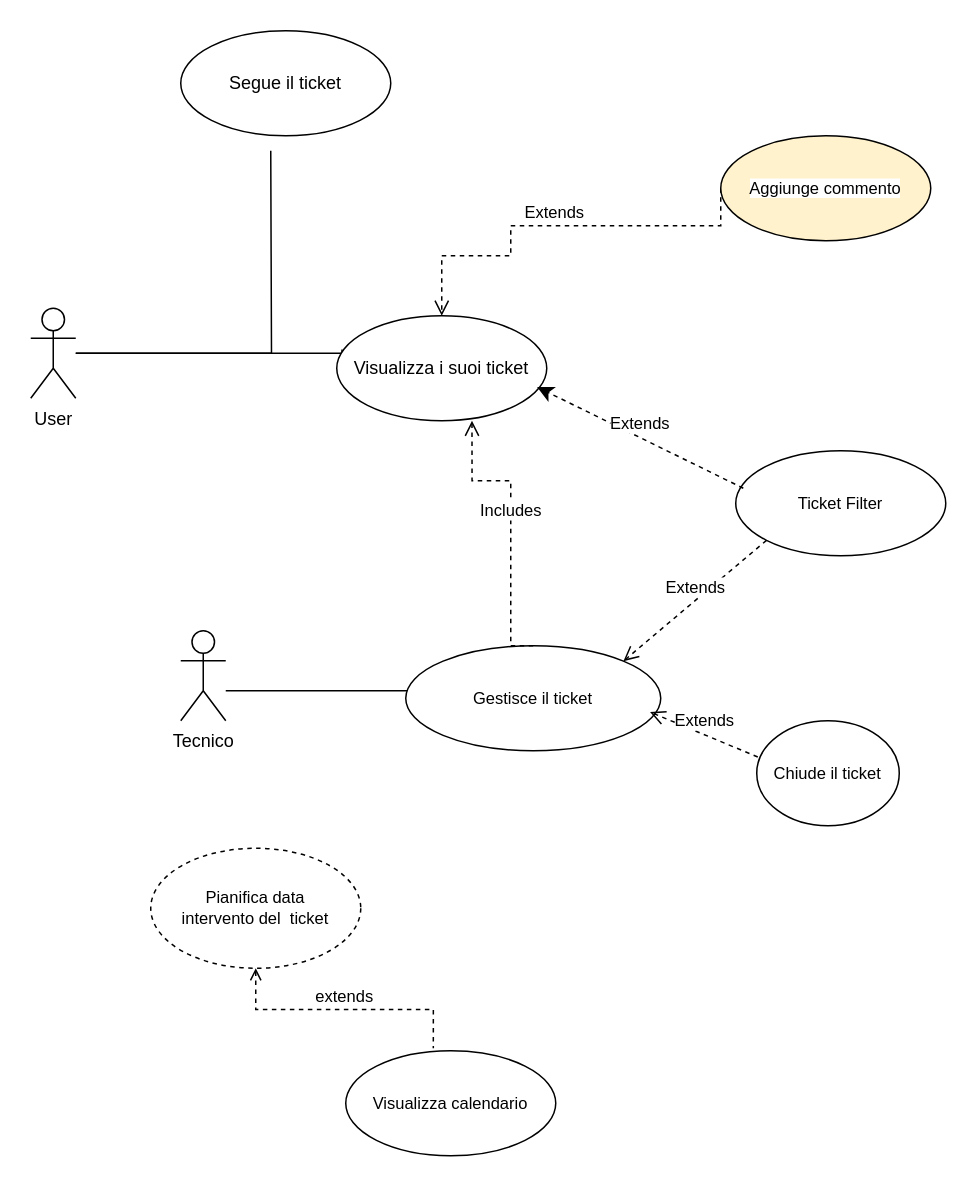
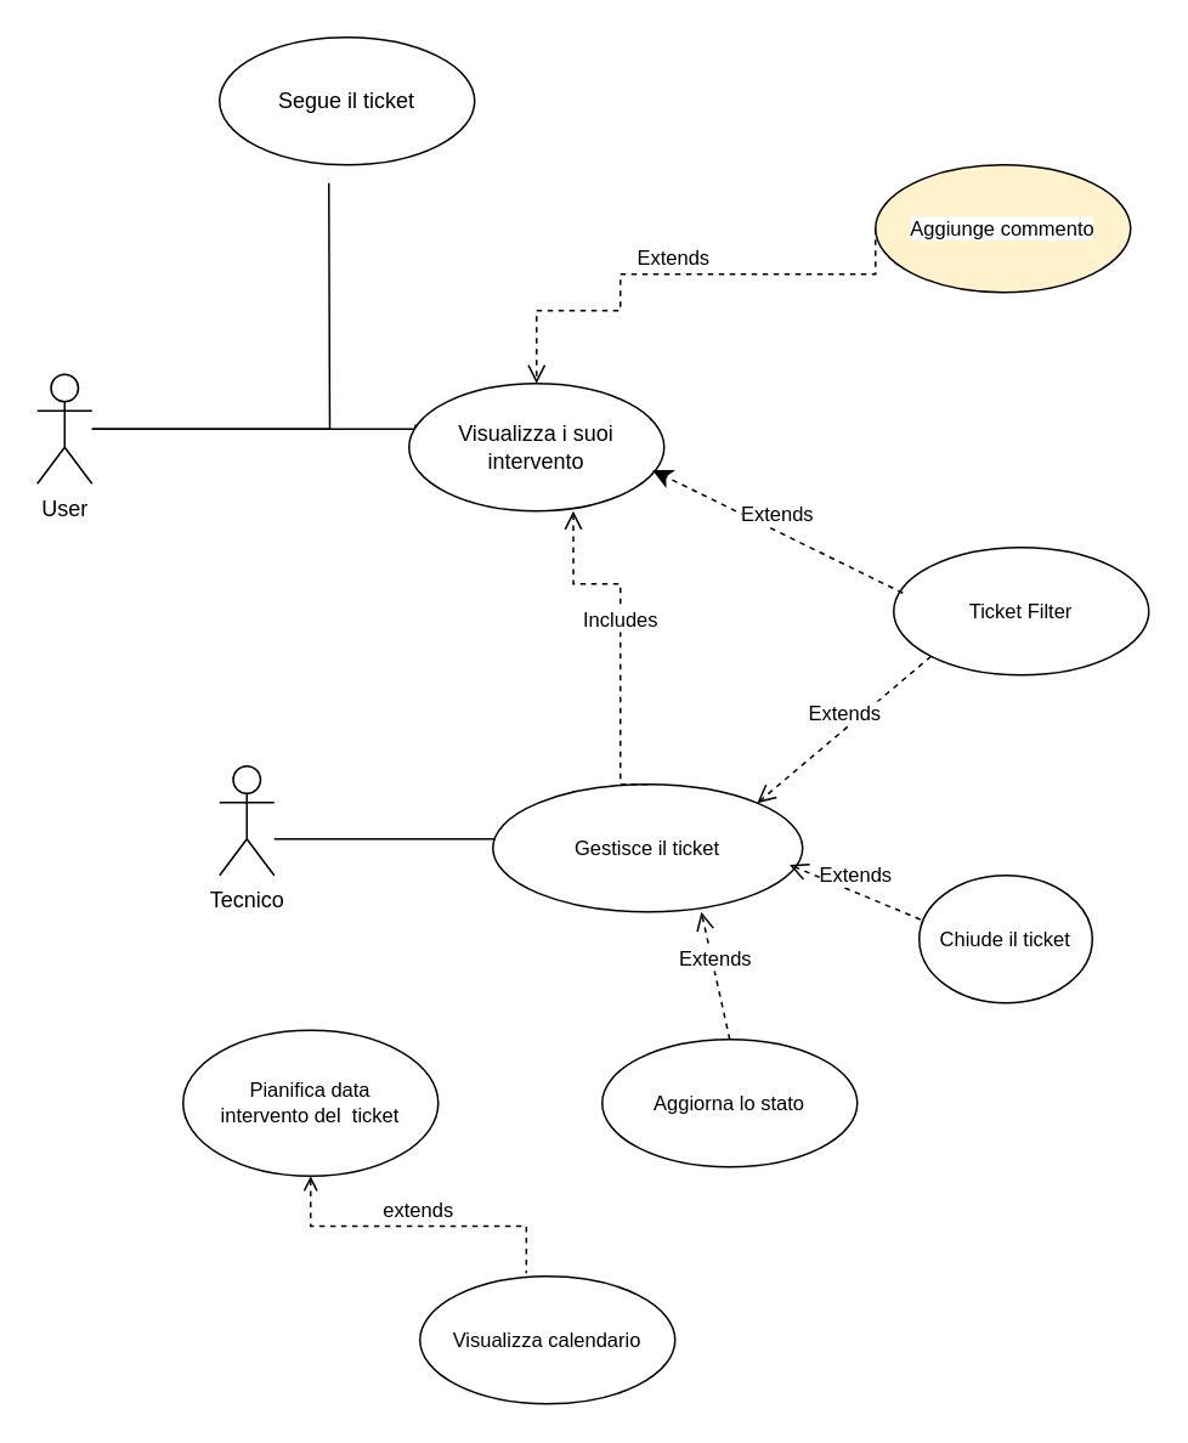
  <mxCell id="0" />
  <mxCell id="1" parent="0" />
  <mxCell id="2" style="edgeStyle=orthogonalEdgeStyle;shape=connector;rounded=0;orthogonalLoop=1;jettySize=auto;html=1;entryX=0.025;entryY=0.321;entryDx=0;entryDy=0;strokeColor=default;align=center;verticalAlign=middle;fontFamily=Helvetica;fontSize=11;fontColor=default;labelBackgroundColor=default;endArrow=none;endFill=0;entryPerimeter=0;" edge="1" parent="1" source="4" target="7"><mxGeometry relative="1" as="geometry"><Array as="points"><mxPoint x="228" y="235" /><mxPoint x="228" y="233" /></Array></mxGeometry></mxCell>
  <mxCell id="3" style="edgeStyle=orthogonalEdgeStyle;shape=connector;rounded=0;orthogonalLoop=1;jettySize=auto;html=1;strokeColor=default;align=center;verticalAlign=middle;fontFamily=Helvetica;fontSize=11;fontColor=default;labelBackgroundColor=default;endArrow=none;endFill=0;" edge="1" parent="1" source="4"><mxGeometry relative="1" as="geometry"><mxPoint x="180" y="100" as="targetPoint" /></mxGeometry></mxCell>
  <mxCell id="4" value="User" style="shape=umlActor;verticalLabelPosition=bottom;verticalAlign=top;html=1;outlineConnect=0;" parent="1" vertex="1"><mxGeometry x="20" y="205" width="30" height="60" as="geometry" /></mxCell>
  <mxCell id="5" style="edgeStyle=orthogonalEdgeStyle;shape=connector;rounded=0;orthogonalLoop=1;jettySize=auto;html=1;strokeColor=default;align=center;verticalAlign=middle;fontFamily=Helvetica;fontSize=11;fontColor=default;labelBackgroundColor=default;endArrow=none;endFill=0;" edge="1" parent="1" source="6" target="14"><mxGeometry relative="1" as="geometry"><Array as="points"><mxPoint x="265" y="460" /><mxPoint x="265" y="460" /></Array></mxGeometry></mxCell>
  <mxCell id="6" value="Tecnico" style="shape=umlActor;verticalLabelPosition=bottom;verticalAlign=top;html=1;outlineConnect=0;" parent="1" vertex="1"><mxGeometry x="120" y="420" width="30" height="60" as="geometry" /></mxCell>
- <mxCell id="7" value="Visualizza i suoi ticket" style="ellipse;whiteSpace=wrap;html=1;" parent="1" vertex="1"><mxGeometry x="224" y="210" width="140" height="70" as="geometry" /></mxCell>
+ <mxCell id="7" value="Visualizza i suoi intervento" style="ellipse;whiteSpace=wrap;html=1;" parent="1" vertex="1"><mxGeometry x="224" y="210" width="140" height="70" as="geometry" /></mxCell>
  <mxCell id="8" value="Segue il ticket" style="ellipse;whiteSpace=wrap;html=1;" parent="1" vertex="1"><mxGeometry x="120" y="20" width="140" height="70" as="geometry" /></mxCell>
  <mxCell id="9" value="Extends" style="html=1;verticalAlign=bottom;endArrow=open;dashed=1;endSize=8;curved=0;rounded=0;strokeColor=default;align=center;fontFamily=Helvetica;fontSize=11;fontColor=default;labelBackgroundColor=default;edgeStyle=orthogonalEdgeStyle;entryX=0.5;entryY=0;entryDx=0;entryDy=0;exitX=0;exitY=0.5;exitDx=0;exitDy=0;" parent="1" target="7" edge="1" source="10"><mxGeometry x="0.004" relative="1" as="geometry"><mxPoint x="370" y="102.63" as="sourcePoint" /><mxPoint x="273.497" y="6.379" as="targetPoint" /><mxPoint as="offset" /><Array as="points"><mxPoint x="480" y="150" /><mxPoint x="340" y="150" /><mxPoint x="340" y="170" /><mxPoint x="294" y="170" /></Array></mxGeometry></mxCell>
  <mxCell id="10" value="Aggiunge commento" style="ellipse;whiteSpace=wrap;html=1;fontFamily=Helvetica;fontSize=11;fontColor=default;labelBackgroundColor=default;fillColor=#fff2cc;" parent="1" vertex="1"><mxGeometry x="480" y="90" width="140" height="70" as="geometry" /></mxCell>
  <mxCell id="11" value="Visualizza calendario" style="ellipse;whiteSpace=wrap;html=1;fontFamily=Helvetica;fontSize=11;fontColor=default;labelBackgroundColor=default;" parent="1" vertex="1"><mxGeometry x="230" y="700" width="140" height="70" as="geometry" /></mxCell>
- <mxCell id="12" value="Pianifica data&lt;div&gt;intervento del&amp;nbsp; ticket&lt;/div&gt;" style="ellipse;whiteSpace=wrap;html=1;fontFamily=Helvetica;fontSize=11;fontColor=default;labelBackgroundColor=default;dashed=1;" parent="1" vertex="1"><mxGeometry x="100" y="565" width="140" height="80" as="geometry" /></mxCell>
+ <mxCell id="12" value="Pianifica data&lt;div&gt;intervento del&amp;nbsp; ticket&lt;/div&gt;" style="ellipse;whiteSpace=wrap;html=1;fontFamily=Helvetica;fontSize=11;fontColor=default;labelBackgroundColor=default;" parent="1" vertex="1"><mxGeometry x="100" y="565" width="140" height="80" as="geometry" /></mxCell>
  <mxCell id="13" value="extends" style="html=1;verticalAlign=bottom;endArrow=none;dashed=1;endSize=8;curved=0;rounded=0;strokeColor=default;align=center;fontFamily=Helvetica;fontSize=11;fontColor=default;labelBackgroundColor=default;edgeStyle=orthogonalEdgeStyle;exitX=0.5;exitY=1;exitDx=0;exitDy=0;entryX=0.417;entryY=-0.024;entryDx=0;entryDy=0;entryPerimeter=0;startArrow=open;startFill=0;endFill=0;" edge="1" parent="1" source="12" target="11"><mxGeometry relative="1" as="geometry"><mxPoint x="355" y="460" as="sourcePoint" /><mxPoint x="275" y="460" as="targetPoint" /></mxGeometry></mxCell>
  <mxCell id="14" value="Gestisce il ticket" style="ellipse;whiteSpace=wrap;html=1;fontFamily=Helvetica;fontSize=11;fontColor=default;labelBackgroundColor=default;" vertex="1" parent="1"><mxGeometry x="270" y="430" width="170" height="70" as="geometry" /></mxCell>
  <mxCell id="15" value="Includes" style="html=1;verticalAlign=bottom;endArrow=open;dashed=1;endSize=8;curved=0;rounded=0;strokeColor=default;align=center;fontFamily=Helvetica;fontSize=11;fontColor=default;labelBackgroundColor=default;edgeStyle=orthogonalEdgeStyle;entryX=0.644;entryY=1;entryDx=0;entryDy=0;entryPerimeter=0;exitX=0.5;exitY=0;exitDx=0;exitDy=0;" edge="1" parent="1" source="14" target="7"><mxGeometry x="0.005" relative="1" as="geometry"><mxPoint x="340" y="420" as="sourcePoint" /><mxPoint x="420" y="409" as="targetPoint" /><mxPoint as="offset" /><Array as="points"><mxPoint x="340" y="320" /><mxPoint x="314" y="320" /></Array></mxGeometry></mxCell>
  <mxCell id="16" value="Ticket Filter" style="ellipse;whiteSpace=wrap;html=1;fontFamily=Helvetica;fontSize=11;fontColor=default;labelBackgroundColor=default;" vertex="1" parent="1"><mxGeometry x="490" y="300" width="140" height="70" as="geometry" /></mxCell>
  <mxCell id="17" value="Extends" style="html=1;verticalAlign=bottom;endArrow=classic;dashed=1;endSize=8;curved=0;rounded=0;entryX=0.954;entryY=0.679;entryDx=0;entryDy=0;exitX=0.036;exitY=0.357;exitDx=0;exitDy=0;entryPerimeter=0;exitPerimeter=0;" edge="1" parent="1" source="16" target="7"><mxGeometry relative="1" as="geometry"><mxPoint x="496" y="230" as="sourcePoint" /><mxPoint x="384" y="280" as="targetPoint" /></mxGeometry></mxCell>
  <mxCell id="18" value="Extends" style="html=1;verticalAlign=bottom;endArrow=open;dashed=1;endSize=8;curved=0;rounded=0;entryX=1;entryY=0;entryDx=0;entryDy=0;exitX=0;exitY=1;exitDx=0;exitDy=0;" edge="1" parent="1" source="16" target="14"><mxGeometry relative="1" as="geometry"><mxPoint x="557" y="430" as="sourcePoint" /><mxPoint x="420" y="363" as="targetPoint" /></mxGeometry></mxCell>
+ <mxCell id="19" value="Aggiorna lo stato" style="ellipse;whiteSpace=wrap;html=1;fontFamily=Helvetica;fontSize=11;fontColor=default;labelBackgroundColor=default;" vertex="1" parent="1"><mxGeometry x="330" y="570" width="140" height="70" as="geometry" /></mxCell>
  <mxCell id="20" value="Chiude il ticket" style="ellipse;whiteSpace=wrap;html=1;fontFamily=Helvetica;fontSize=11;fontColor=default;labelBackgroundColor=default;" vertex="1" parent="1"><mxGeometry x="504" y="480" width="95" height="70" as="geometry" /></mxCell>
  <mxCell id="21" value="Extends" style="html=1;verticalAlign=bottom;endArrow=open;dashed=1;endSize=8;curved=0;rounded=0;entryX=0.958;entryY=0.631;entryDx=0;entryDy=0;exitX=0.007;exitY=0.345;exitDx=0;exitDy=0;entryPerimeter=0;exitPerimeter=0;" edge="1" parent="1" source="20" target="14"><mxGeometry relative="1" as="geometry"><mxPoint x="532" y="400" as="sourcePoint" /><mxPoint x="410" y="480" as="targetPoint" /></mxGeometry></mxCell>
+ <mxCell id="22" value="Extends" style="html=1;verticalAlign=bottom;endArrow=open;dashed=1;endSize=8;curved=0;rounded=0;entryX=0.673;entryY=1;entryDx=0;entryDy=0;exitX=0.5;exitY=0;exitDx=0;exitDy=0;entryPerimeter=0;" edge="1" parent="1" source="19" target="14"><mxGeometry relative="1" as="geometry"><mxPoint x="522" y="420" as="sourcePoint" /><mxPoint x="400" y="500" as="targetPoint" /></mxGeometry></mxCell>
